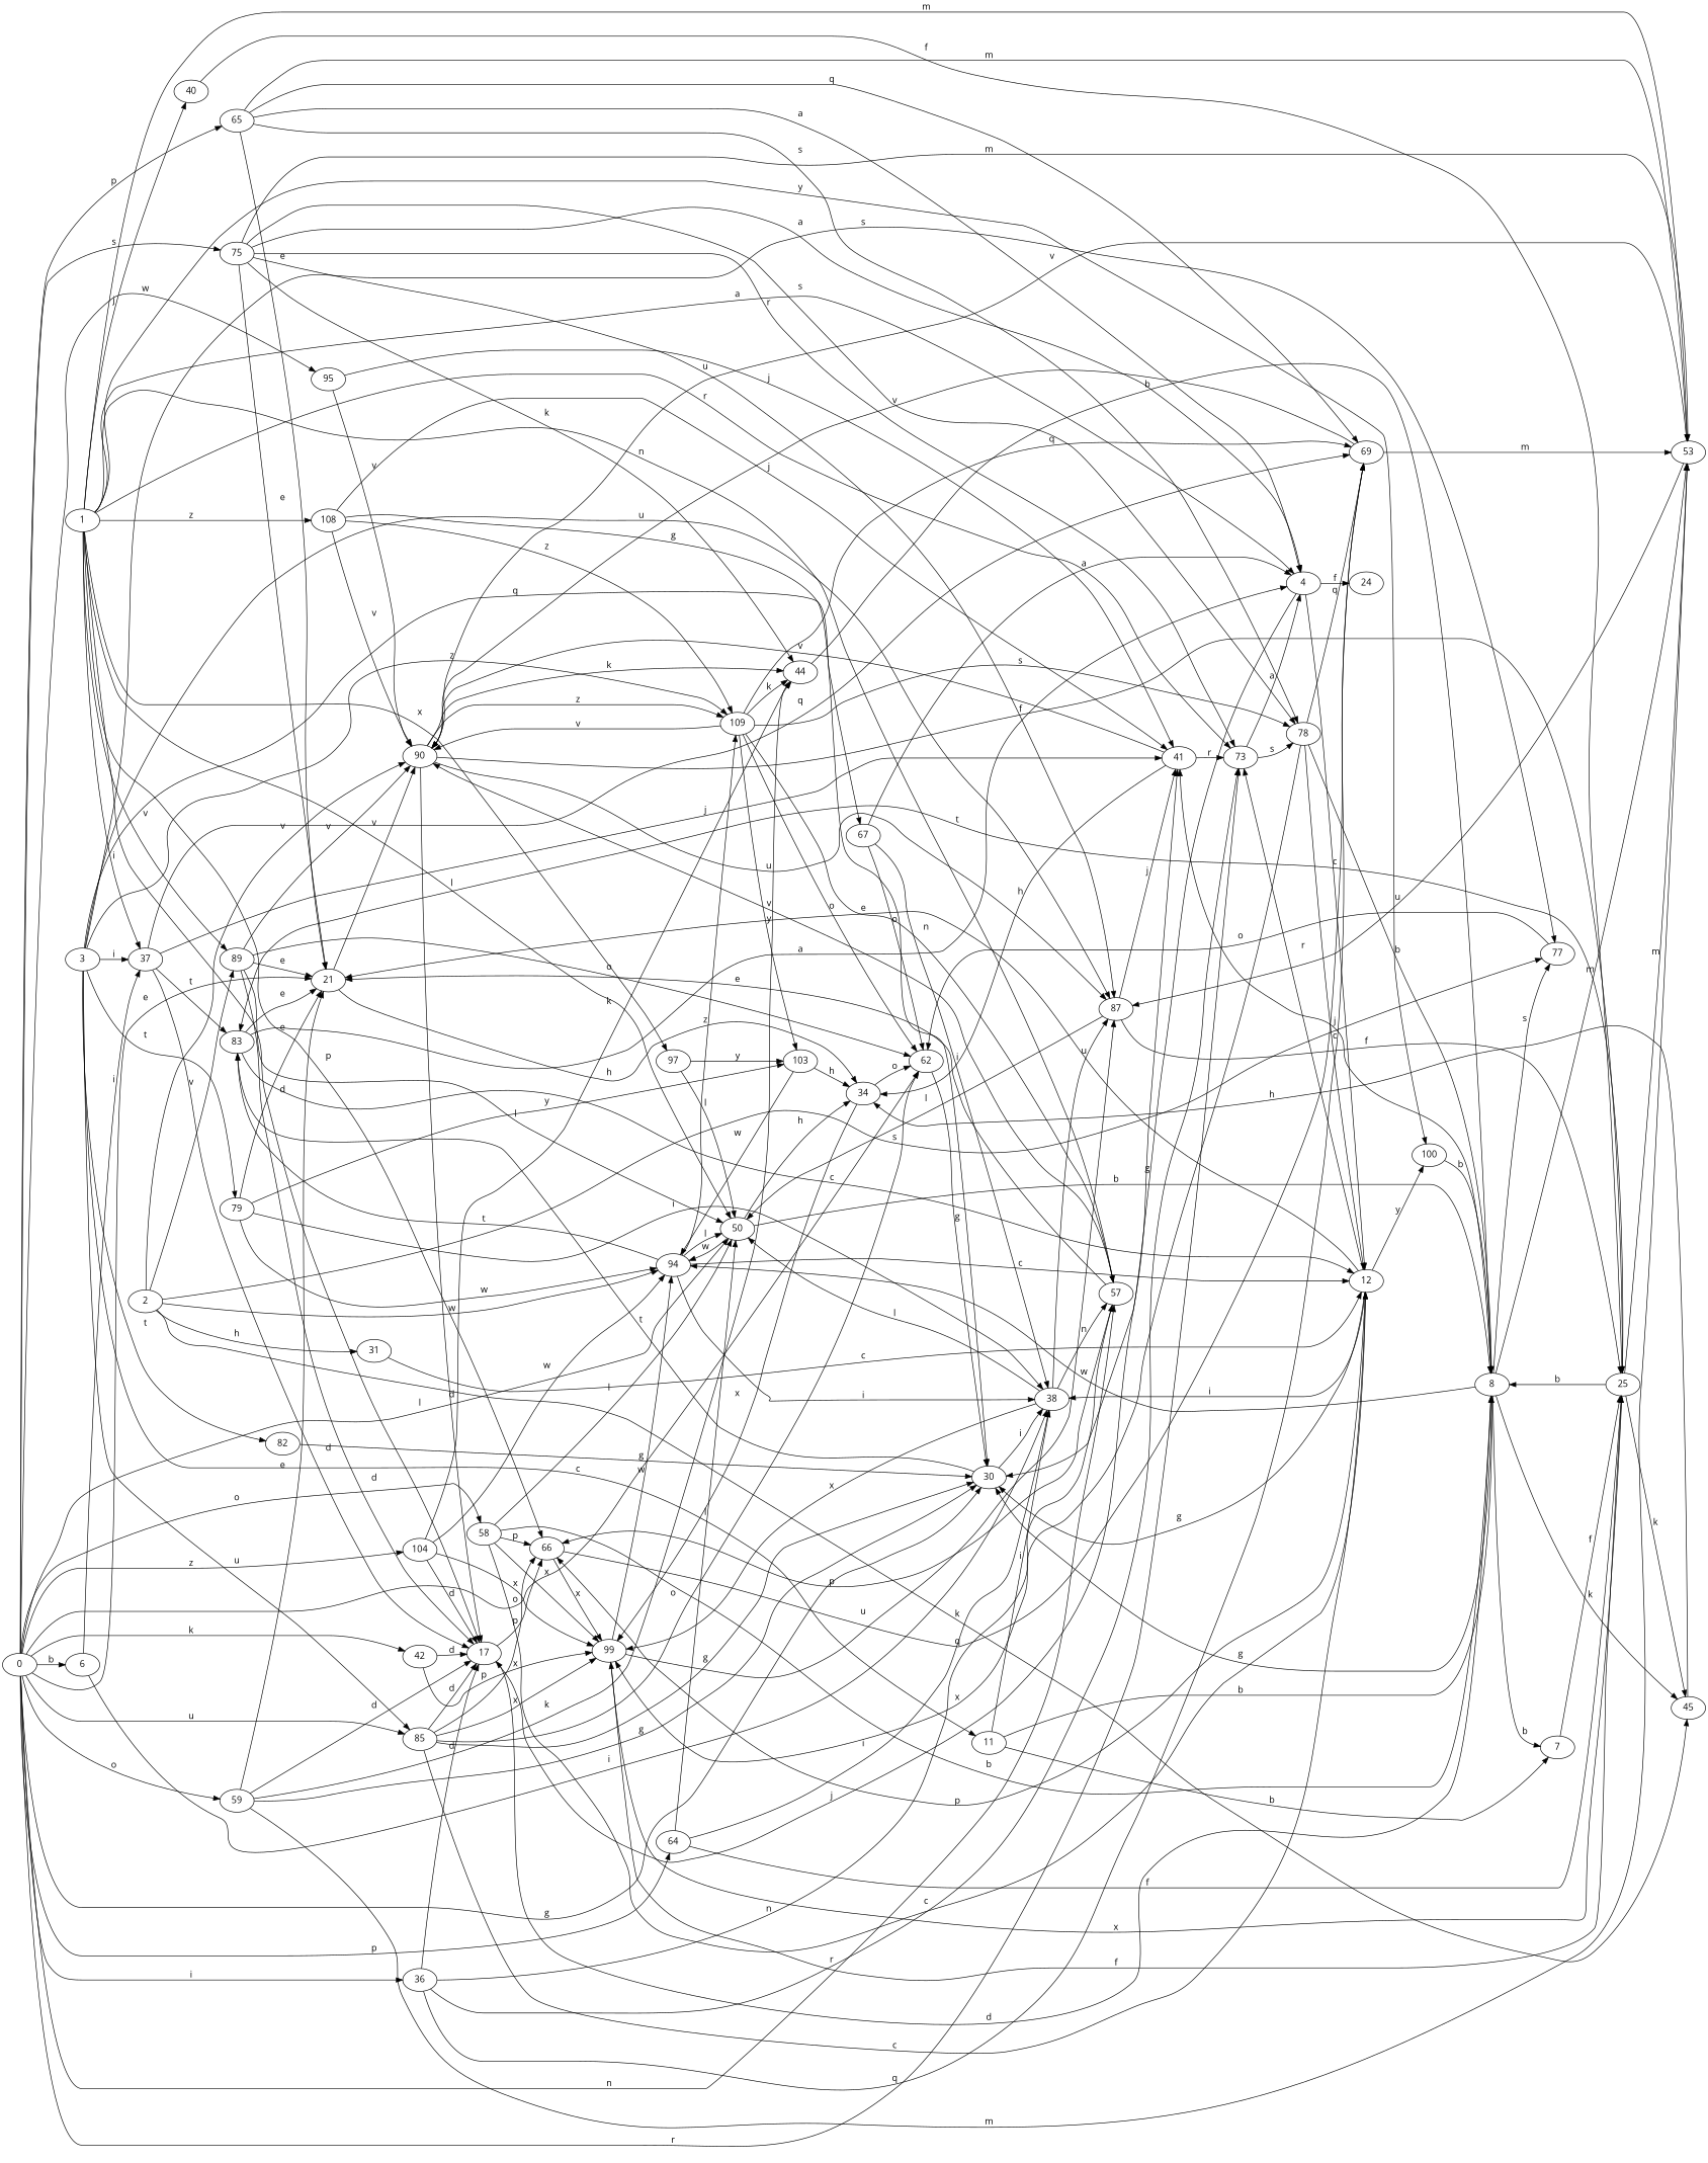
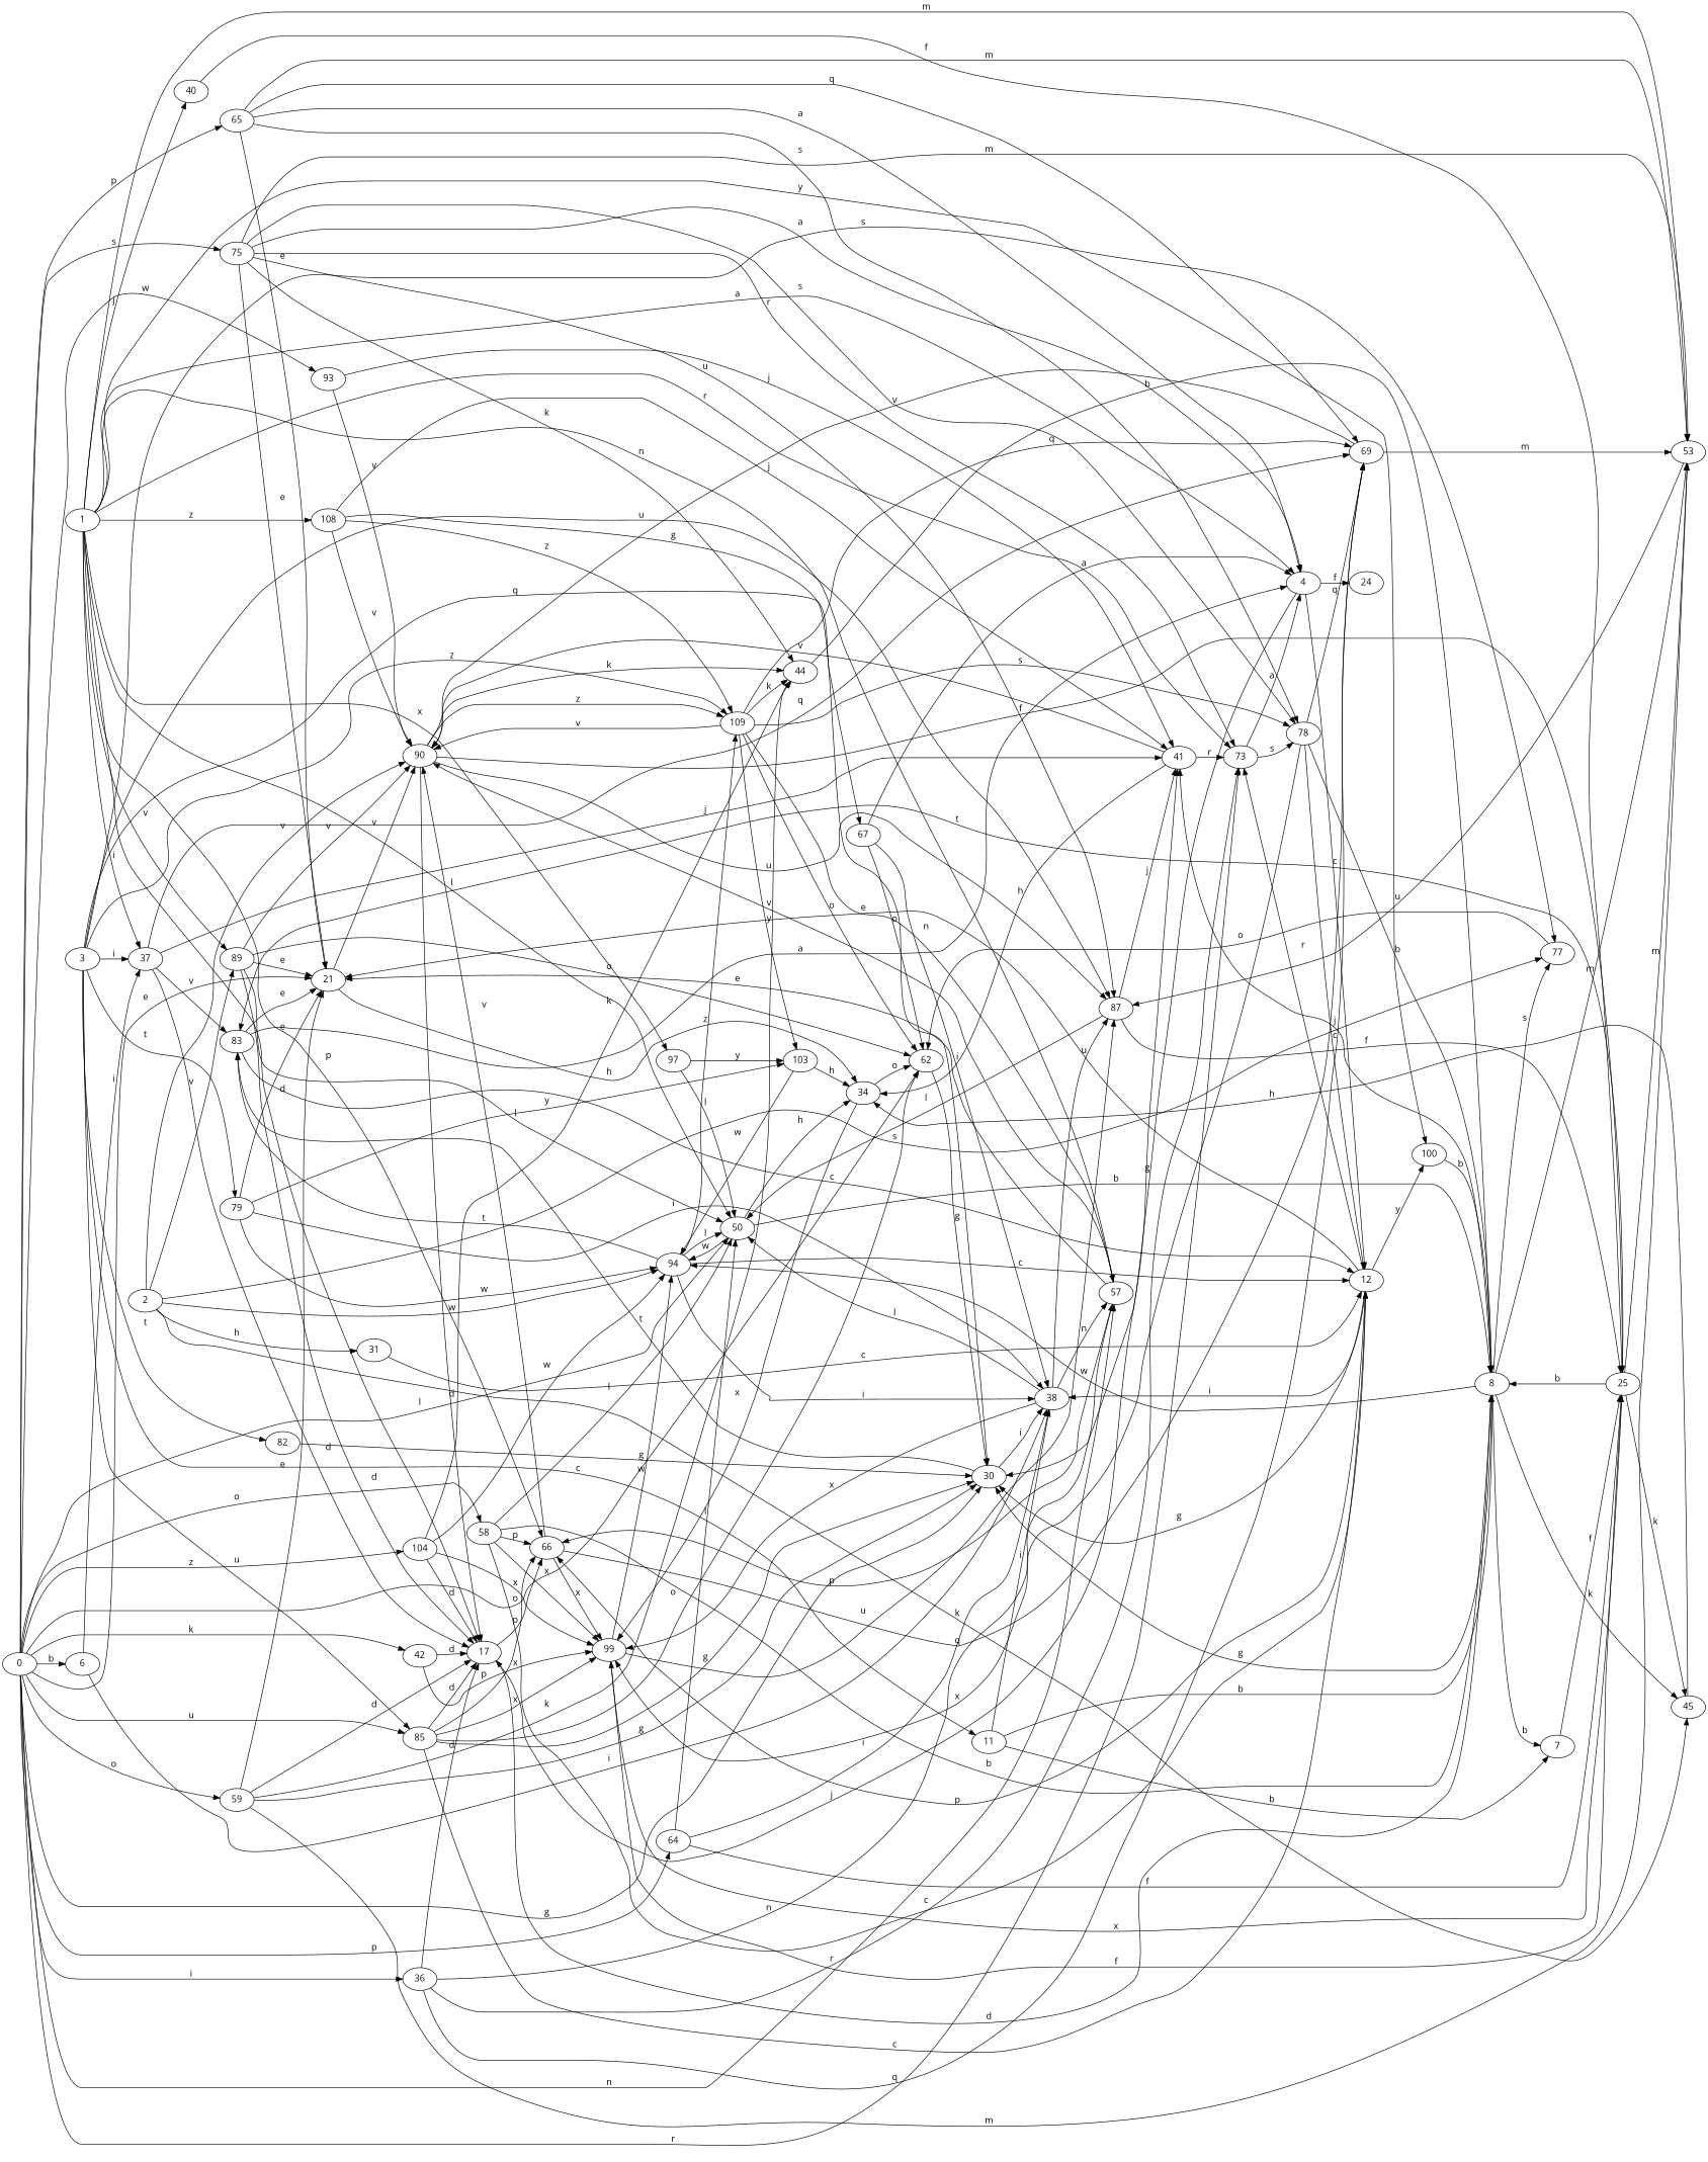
  strict digraph {
    fontname="Open Sans"
    rankdir=LR
    node [fontname="Open Sans"]
    edge [fontname="Open Sans"]
    0
    6
    21
    30
    36
    42
    50
    57
    58
    59
    62
    64
    65
    73
    75
    85
-   93 [label=95]
+   93
    104
    37
    38
    90
    34
    83
    17
    69
    99
    94
    8
    66
    12
    53
    n32 [label=44]
    25
    4
    78
    87
    41
    1
    40
    89
    97
    100
    108
    24
    103
    109
    2
    31
    45
    77
    3
    11
    67
    79
    82
    7
    0 -> 6 [label=b]
    0 -> 21 [label=e]
    0 -> 30 [label=g]
    0 -> 36 [label=i]
    0 -> 42 [label=k]
    0 -> 50 [label=l]
    0 -> 57 [label=n]
    0 -> 58 [label=o]
    0 -> 59 [label=o]
    0 -> 62 [label=o]
    0 -> 64 [label=p]
    0 -> 65 [label=p]
    0 -> 73 [label=r]
    0 -> 75 [label=s]
    0 -> 85 [label=u]
    0 -> 93 [label=w]
    0 -> 104 [label=z]
    6 -> 37 [label=i]
    6 -> 38 [label=i]
    21 -> 90 [label=v]
    21 -> 34 [label=h]
    30 -> 38 [label=i]
    30 -> 83 [label=t]
    36 -> 57 [label=n]
    36 -> 73 [label=r]
    36 -> 17 [label=d]
    36 -> 69 [label=q]
    42 -> 17 [label=d]
    42 -> 99 [label=x]
    50 -> 34 [label=h]
    50 -> 94 [label=w]
    50 -> 8 [label=b]
    57 -> 21 [label=e]
    57 -> 90 [label=v]
    57 -> 66 [label=p]
    58 -> 50 [label=l]
    58 -> 99 [label=x]
    58 -> 8 [label=b]
    58 -> 66 [label=p]
    58 -> 12 [label=c]
    59 -> 21 [label=e]
    59 -> 30 [label=g]
    59 -> 17 [label=d]
    59 -> 53 [label=m]
    59 -> n32 [label=k]
    62 -> 30 [label=g]
    64 -> 50 [label=l]
    64 -> 38 [label=i]
    64 -> 25 [label=f]
    65 -> 21 [label=e]
    65 -> 69 [label=q]
    65 -> 53 [label=m]
    65 -> 4 [label=a]
    65 -> 78 [label=s]
    73 -> 4 [label=a]
    73 -> 78 [label=s]
    75 -> 21 [label=e]
    75 -> 73 [label=r]
    75 -> 53 [label=m]
    75 -> n32 [label=k]
    75 -> 4 [label=a]
    75 -> 78 [label=s]
    75 -> 87 [label=u]
    85 -> 30 [label=g]
    85 -> 62 [label=o]
    85 -> 17 [label=d]
    85 -> 99 [label=x]
    85 -> 66 [label=p]
    85 -> 12 [label=c]
    93 -> 90 [label=v]
    93 -> 41 [label=j]
    104 -> 17 [label=d]
    104 -> 99 [label=x]
    104 -> 94 [label=w]
    104 -> n32 [label=k]
-   37 -> 83 [label=t]
+   37 -> 83 [label=v]
    37 -> 17 [label=d]
    37 -> 69 [label=q]
    37 -> 41 [label=j]
    38 -> 50 [label=l]
    38 -> 57 [label=n]
    38 -> 99 [label=x]
    38 -> 87 [label=u]
    90 -> 17 [label=d]
    90 -> n32 [label=k]
    90 -> 25 [label=f]
    90 -> 87 [label=u]
    90 -> 109 [label=z]
    34 -> 62 [label=o]
    34 -> 99 [label=x]
    83 -> 21 [label=e]
    83 -> 12 [label=c]
    83 -> 4 [label=a]
    17 -> 66 [label=p]
    17 -> 41 [label=j]
    69 -> 90 [label=v]
    69 -> 53 [label=m]
    99 -> 94 [label=w]
    99 -> 25 [label=f]
    99 -> 87 [label=u]
    94 -> 50 [label=l]
    94 -> 38 [label=i]
    94 -> 83 [label=t]
    94 -> 12 [label=c]
    94 -> 109 [label=z]
    8 -> 30 [label=g]
    8 -> 17 [label=d]
    8 -> 94 [label=w]
    8 -> 53 [label=m]
    8 -> 41 [label=j]
    8 -> 45 [label=k]
    8 -> 77 [label=s]
    8 -> 7 [label=b]
    66 -> 69 [label=q]
    66 -> 99 [label=x]
    12 -> 21 [label=e]
    12 -> 30 [label=g]
    12 -> 73 [label=r]
    12 -> 38 [label=i]
    12 -> 66 [label=p]
    12 -> 100 [label=y]
-   53 -> 90 [label=v]
+   66 -> 90 [label=v]
    53 -> 87 [label=u]
    n32 -> 8 [label=b]
    25 -> 83 [label=t]
    25 -> 99 [label=x]
    25 -> 8 [label=b]
    25 -> 53 [label=m]
    25 -> 45 [label=k]
    4 -> 30 [label=g]
    4 -> 12 [label=c]
    4 -> 24 [label=f]
    78 -> 69 [label=q]
    78 -> 99 [label=x]
    78 -> 8 [label=b]
    78 -> 12 [label=c]
    87 -> 50 [label=l]
    87 -> 25 [label=f]
    87 -> 41 [label=j]
    41 -> 73 [label=r]
    41 -> 90 [label=v]
    41 -> 34 [label=h]
    1 -> 50 [label=l]
    1 -> 57 [label=n]
    1 -> 73 [label=r]
    1 -> 37 [label=i]
    1 -> 17 [label=d]
    1 -> 66 [label=p]
    1 -> 53 [label=m]
    1 -> 4 [label=a]
    1 -> 40 [label=j]
    1 -> 89 [label=v]
    1 -> 97 [label=x]
    1 -> 100 [label=y]
    1 -> 108 [label=z]
    40 -> 25 [label=f]
    89 -> 21 [label=e]
    89 -> 50 [label=l]
    89 -> 62 [label=o]
    89 -> 90 [label=v]
    89 -> 17 [label=d]
    97 -> 50 [label=l]
    97 -> 103 [label=y]
    100 -> 8 [label=b]
    108 -> 30 [label=g]
    108 -> 90 [label=v]
    108 -> 41 [label=j]
    108 -> 109 [label=z]
    103 -> 34 [label=h]
    103 -> 94 [label=w]
    109 -> 57 [label=n]
    109 -> 62 [label=o]
    109 -> 90 [label=v]
    109 -> 69 [label=q]
    109 -> n32 [label=k]
    109 -> 78 [label=s]
    109 -> 103 [label=y]
    2 -> 90 [label=v]
    2 -> 94 [label=w]
    2 -> 89 [label=v]
    2 -> 31 [label=h]
    2 -> 45 [label=k]
    2 -> 77 [label=s]
    31 -> 12 [label=c]
    45 -> 34 [label=h]
    77 -> 62 [label=o]
    3 -> 85 [label=u]
    3 -> 37 [label=i]
    3 -> 87 [label=u]
    3 -> 109 [label=z]
    3 -> 77 [label=s]
    3 -> 11 [label=c]
    3 -> 67 [label=q]
    3 -> 79 [label=t]
    3 -> 82 [label=t]
    11 -> 38 [label=i]
    11 -> 8 [label=b]
    11 -> 7 [label=b]
    67 -> 62 [label=o]
    67 -> 38 [label=i]
    67 -> 4 [label=a]
    79 -> 21 [label=e]
    79 -> 38 [label=i]
    79 -> 94 [label=w]
    79 -> 103 [label=y]
    82 -> 30 [label=g]
    7 -> 25 [label=f]
  }
